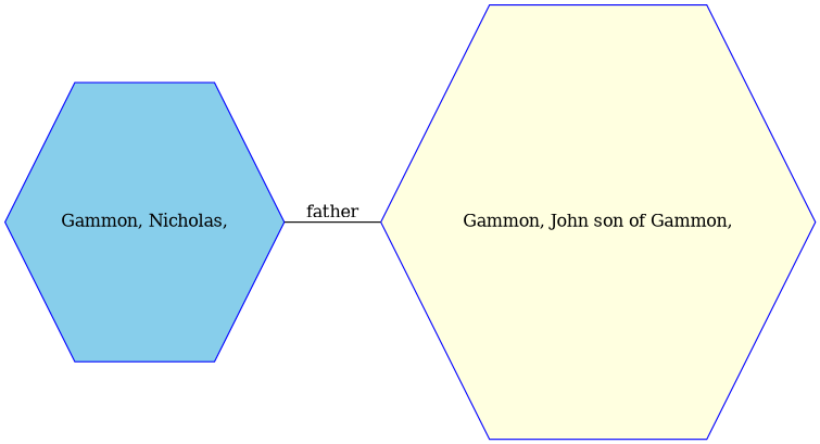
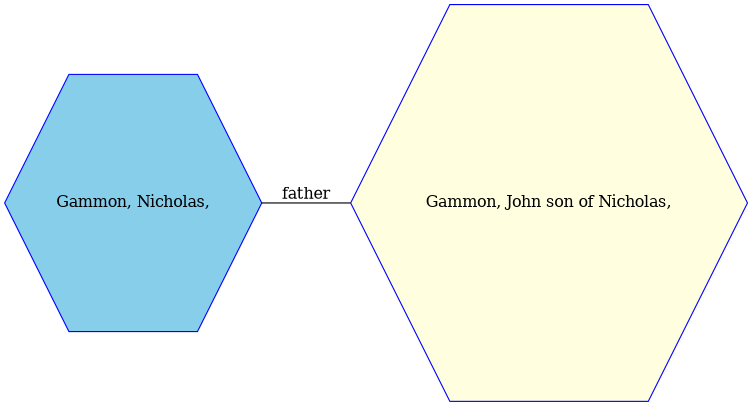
  digraph {
    rankdir=LR
    node [color=blue regular=1 shape=hexagon style=filled]
-   n1 [label="Gammon, John son of Gammon," fillcolor=lightyellow]
+   n1 [label="Gammon, John son of Nicholas," fillcolor=lightyellow]
    n2 [label="Gammon, Nicholas," fillcolor=skyblue]
    n2 -> n1 [arrowsize=0.0 dir=none label=father style=solid]
  }
